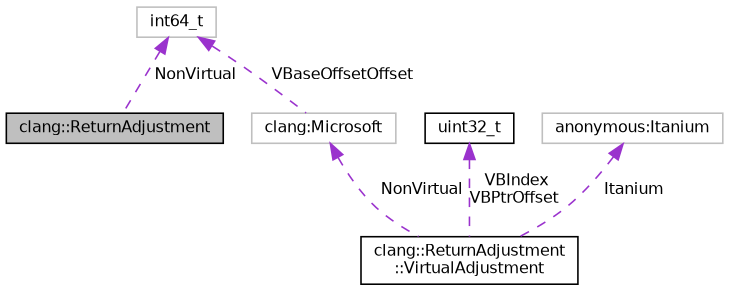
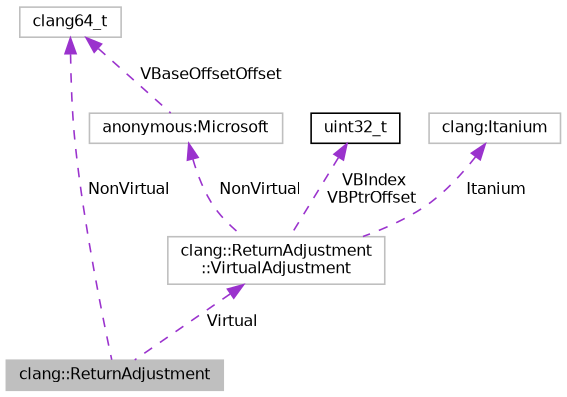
  digraph {
    node [color=black fontname=Helvetica fontsize=10 shape=record]
    edge [color=darkorchid3 dir=back fontname=Helvetica fontsize=10 labelfontname=Helvetica labelfontsize=10 style=dashed]
-   n1 [fillcolor=grey75 fontcolor=black height=0.2 label="clang::ReturnAdjustment" style=filled width=0.4]
-   n2 [height=0.2 label="clang::ReturnAdjustment\l::VirtualAdjustment" width=0.4]
-   n3 [color=grey75 height=0.2 label=int64_t width=0.4]
-   n4 [color=grey75 height=0.2 label="clang:Microsoft" width=0.4]
+   n1 [color=grey75 fillcolor=grey75 fontcolor=black height=0.2 label="clang::ReturnAdjustment" style=filled width=0.4]
+   n2 [color=grey75 height=0.2 label="clang::ReturnAdjustment\l::VirtualAdjustment" width=0.4]
+   n3 [color=grey75 height=0.2 label=clang64_t width=0.4]
+   n4 [color=grey75 height=0.2 label="anonymous:Microsoft" width=0.4]
    n5 [height=0.2 label=uint32_t width=0.4]
-   n6 [color=grey75 height=0.2 label="anonymous:Itanium" width=0.4]
+   n6 [color=grey75 height=0.2 label="clang:Itanium" width=0.4]
+   n2 -> n1 [label=" Virtual"]
    n3 -> n1 [label=" NonVirtual"]
    n3 -> n4 [label=" VBaseOffsetOffset"]
    n4 -> n2 [label=" NonVirtual"]
    n5 -> n2 [label=" VBIndex\nVBPtrOffset"]
    n6 -> n2 [label=" Itanium"]
  }
